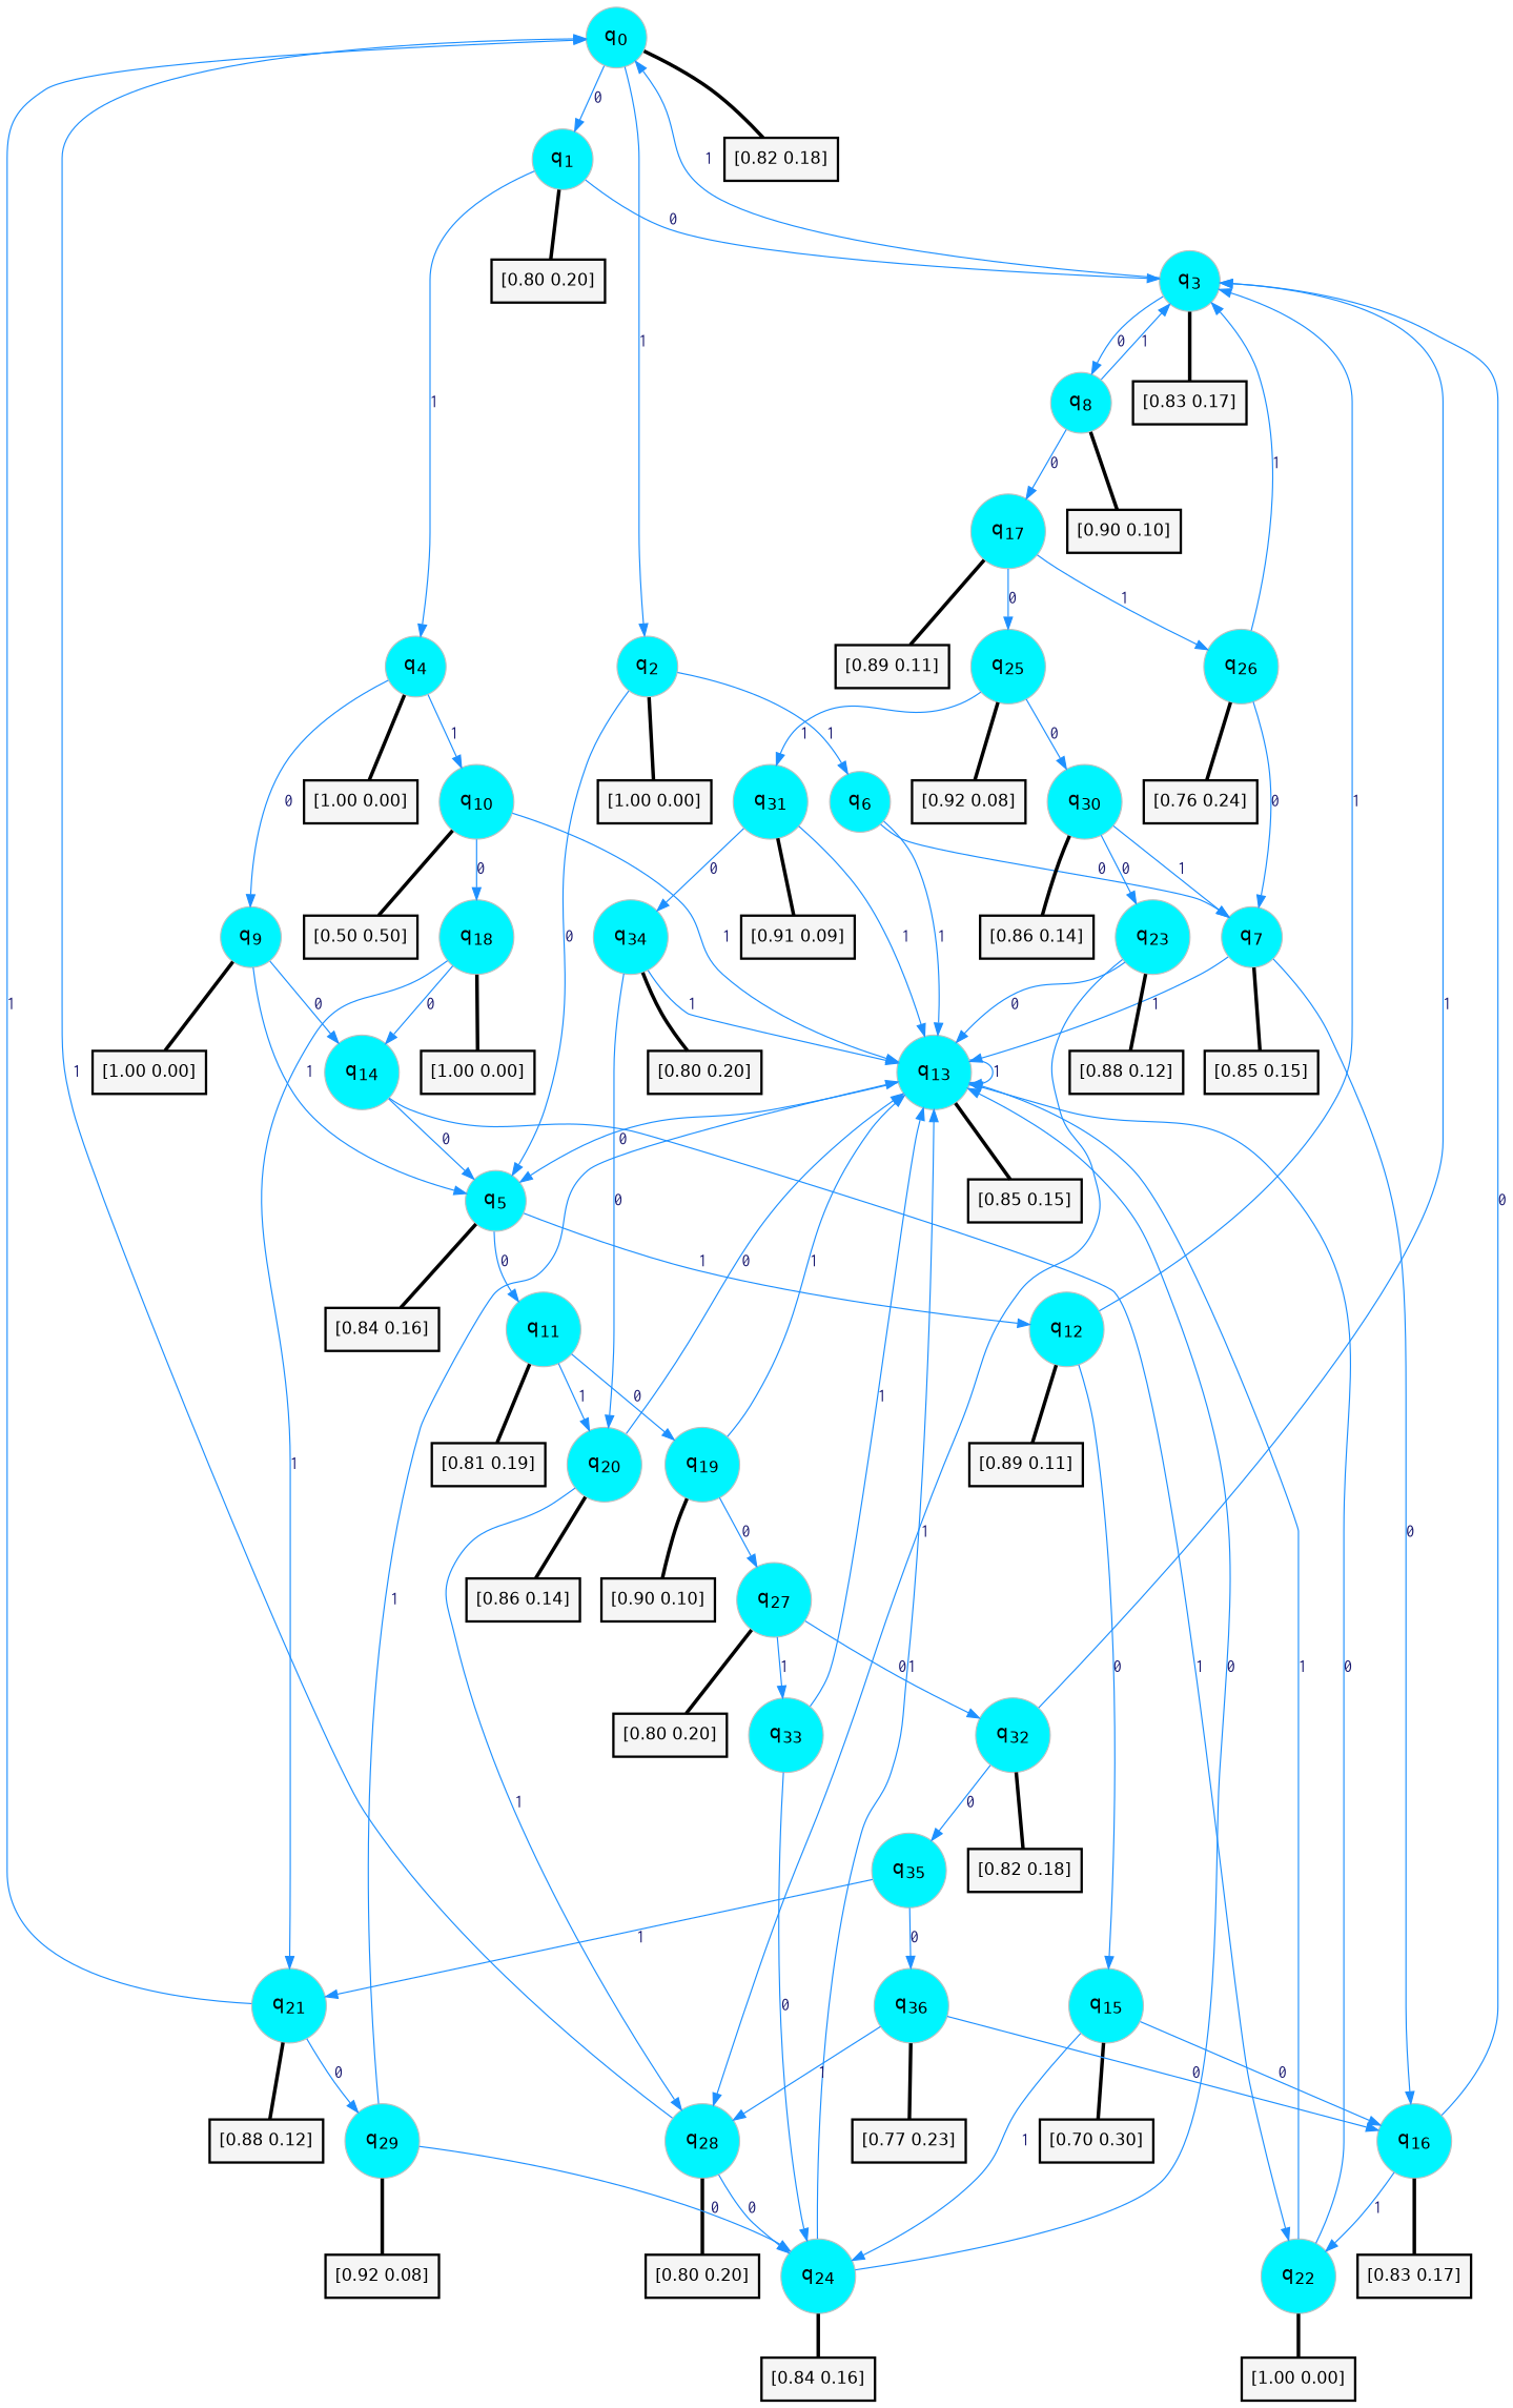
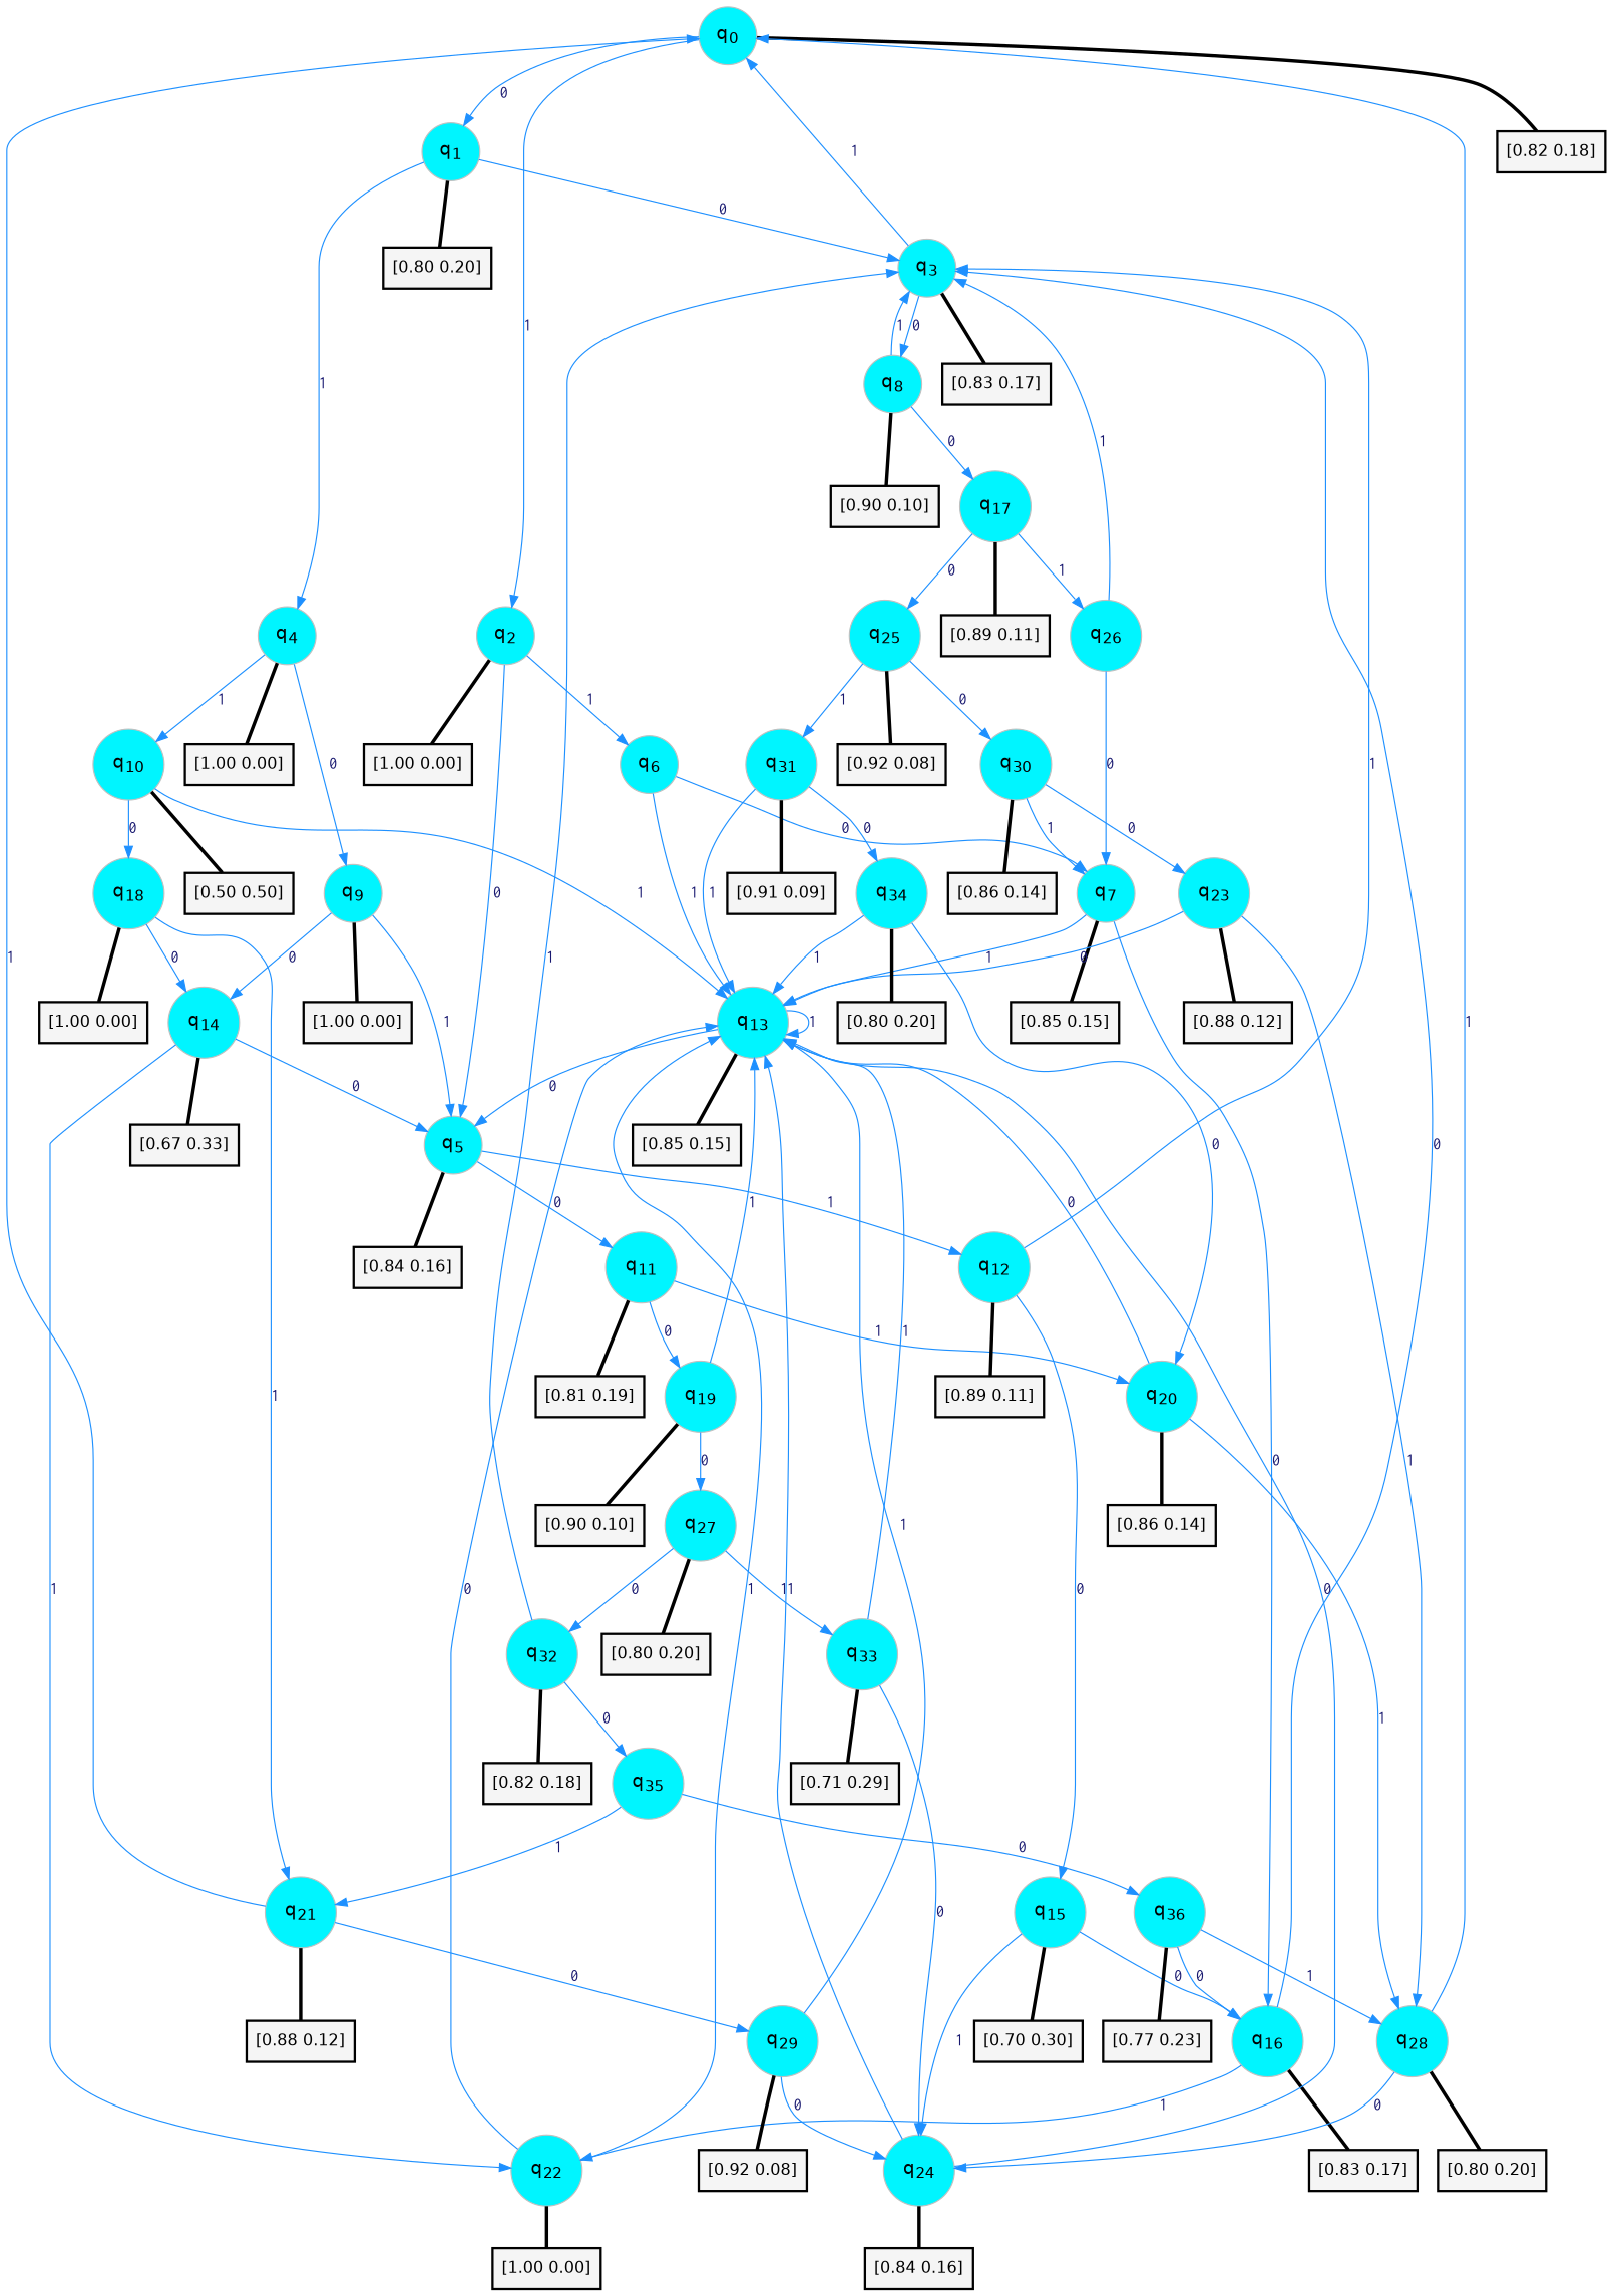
  digraph {
    rankdir=TD
    node [color=gray fillcolor=turquoise1 fontcolor=black fontname=Helvetica fontsize=16 fontweight=bold shape=circle style=filled]
    edge [arrowsize=1 color=dodgerblue1 fontcolor=midnightblue fontname=courier fontweight=bold penwidth=1 style=solid weight=20]
    n1 [label=<q<SUB>0</SUB>>]
    n2 [label=<q<SUB>1</SUB>>]
    n3 [label=<q<SUB>2</SUB>>]
    n4 [color=black fillcolor=whitesmoke fontsize=14 label="[0.82 0.18]" penwidth=2 shape=box]
    n5 [label=<q<SUB>3</SUB>>]
    n6 [label=<q<SUB>4</SUB>>]
    n7 [color=black fillcolor=whitesmoke fontsize=14 label="[0.80 0.20]" penwidth=2 shape=box]
    n8 [label=<q<SUB>5</SUB>>]
    n9 [label=<q<SUB>6</SUB>>]
    n10 [color=black fillcolor=whitesmoke fontsize=14 label="[1.00 0.00]" penwidth=2 shape=box]
    n11 [label=<q<SUB>8</SUB>>]
    n12 [color=black fillcolor=whitesmoke fontsize=14 label="[0.83 0.17]" penwidth=2 shape=box]
    n13 [label=<q<SUB>9</SUB>>]
    n14 [label=<q<SUB>10</SUB>>]
    n15 [color=black fillcolor=whitesmoke fontsize=14 label="[1.00 0.00]" penwidth=2 shape=box]
    n16 [label=<q<SUB>11</SUB>>]
    n17 [label=<q<SUB>12</SUB>>]
    n18 [color=black fillcolor=whitesmoke fontsize=14 label="[0.84 0.16]" penwidth=2 shape=box]
    n19 [label=<q<SUB>7</SUB>>]
    n20 [label=<q<SUB>13</SUB>>]
    n21 [label=<q<SUB>17</SUB>>]
    n22 [color=black fillcolor=whitesmoke fontsize=14 label="[0.90 0.10]" penwidth=2 shape=box]
    n23 [label=<q<SUB>14</SUB>>]
    n24 [color=black fillcolor=whitesmoke fontsize=14 label="[1.00 0.00]" penwidth=2 shape=box]
    n25 [label=<q<SUB>18</SUB>>]
    n26 [color=black fillcolor=whitesmoke fontsize=14 label="[0.50 0.50]" penwidth=2 shape=box]
    n27 [label=<q<SUB>19</SUB>>]
    n28 [label=<q<SUB>20</SUB>>]
    n29 [color=black fillcolor=whitesmoke fontsize=14 label="[0.81 0.19]" penwidth=2 shape=box]
    n30 [label=<q<SUB>15</SUB>>]
    n31 [color=black fillcolor=whitesmoke fontsize=14 label="[0.89 0.11]" penwidth=2 shape=box]
    n32 [label=<q<SUB>16</SUB>>]
    n33 [color=black fillcolor=whitesmoke fontsize=14 label="[0.85 0.15]" penwidth=2 shape=box]
    n34 [color=black fillcolor=whitesmoke fontsize=14 label="[0.85 0.15]" penwidth=2 shape=box]
    n35 [label=<q<SUB>22</SUB>>]
    n36 [color=black fillcolor=whitesmoke fontsize=14 label="[0.83 0.17]" penwidth=2 shape=box]
    n37 [label=<q<SUB>25</SUB>>]
    n38 [label=<q<SUB>26</SUB>>]
    n39 [color=black fillcolor=whitesmoke fontsize=14 label="[0.89 0.11]" penwidth=2 shape=box]
+   n40 [color=black fillcolor=whitesmoke fontsize=14 label="[0.67 0.33]" penwidth=2 shape=box]
    n41 [label=<q<SUB>21</SUB>>]
    n42 [color=black fillcolor=whitesmoke fontsize=14 label="[1.00 0.00]" penwidth=2 shape=box]
    n43 [label=<q<SUB>27</SUB>>]
    n44 [color=black fillcolor=whitesmoke fontsize=14 label="[0.90 0.10]" penwidth=2 shape=box]
    n45 [label=<q<SUB>28</SUB>>]
    n46 [color=black fillcolor=whitesmoke fontsize=14 label="[0.86 0.14]" penwidth=2 shape=box]
    n47 [label=<q<SUB>24</SUB>>]
    n48 [color=black fillcolor=whitesmoke fontsize=14 label="[0.70 0.30]" penwidth=2 shape=box]
    n49 [color=black fillcolor=whitesmoke fontsize=14 label="[1.00 0.00]" penwidth=2 shape=box]
    n50 [color=black fillcolor=whitesmoke fontsize=14 label="[0.84 0.16]" penwidth=2 shape=box]
    n51 [label=<q<SUB>30</SUB>>]
    n52 [label=<q<SUB>31</SUB>>]
    n53 [color=black fillcolor=whitesmoke fontsize=14 label="[0.92 0.08]" penwidth=2 shape=box]
-   n54 [color=black fillcolor=whitesmoke fontsize=14 label="[0.76 0.24]" penwidth=2 shape=box]
    n55 [label=<q<SUB>29</SUB>>]
    n56 [color=black fillcolor=whitesmoke fontsize=14 label="[0.88 0.12]" penwidth=2 shape=box]
    n57 [label=<q<SUB>32</SUB>>]
    n58 [label=<q<SUB>33</SUB>>]
    n59 [color=black fillcolor=whitesmoke fontsize=14 label="[0.80 0.20]" penwidth=2 shape=box]
    n60 [color=black fillcolor=whitesmoke fontsize=14 label="[0.80 0.20]" penwidth=2 shape=box]
    n61 [color=black fillcolor=whitesmoke fontsize=14 label="[0.92 0.08]" penwidth=2 shape=box]
    n62 [label=<q<SUB>23</SUB>>]
    n63 [color=black fillcolor=whitesmoke fontsize=14 label="[0.88 0.12]" penwidth=2 shape=box]
    n64 [color=black fillcolor=whitesmoke fontsize=14 label="[0.86 0.14]" penwidth=2 shape=box]
    n65 [label=<q<SUB>34</SUB>>]
    n66 [color=black fillcolor=whitesmoke fontsize=14 label="[0.91 0.09]" penwidth=2 shape=box]
    n67 [label=<q<SUB>35</SUB>>]
    n68 [color=black fillcolor=whitesmoke fontsize=14 label="[0.82 0.18]" penwidth=2 shape=box]
+   n69 [color=black fillcolor=whitesmoke fontsize=14 label="[0.71 0.29]" penwidth=2 shape=box]
    n70 [color=black fillcolor=whitesmoke fontsize=14 label="[0.80 0.20]" penwidth=2 shape=box]
    n71 [label=<q<SUB>36</SUB>>]
    n72 [color=black fillcolor=whitesmoke fontsize=14 label="[0.77 0.23]" penwidth=2 shape=box]
    n1 -> n2 [label=0]
    n1 -> n3 [label=1]
    n1 -> n4 [arrowhead=none color=black penwidth=3]
    n2 -> n5 [label=0]
    n2 -> n6 [label=1]
    n2 -> n7 [arrowhead=none color=black penwidth=3]
    n3 -> n8 [label=0]
    n3 -> n9 [label=1]
    n3 -> n10 [arrowhead=none color=black penwidth=3]
    n5 -> n1 [label=1]
    n5 -> n11 [label=0]
    n5 -> n12 [arrowhead=none color=black penwidth=3]
    n6 -> n13 [label=0]
    n6 -> n14 [label=1]
    n6 -> n15 [arrowhead=none color=black penwidth=3]
    n8 -> n16 [label=0]
    n8 -> n17 [label=1]
    n8 -> n18 [arrowhead=none color=black penwidth=3]
    n9 -> n19 [label=0]
    n9 -> n20 [label=1]
    n11 -> n5 [label=1]
    n11 -> n21 [label=0]
    n11 -> n22 [arrowhead=none color=black penwidth=3]
    n13 -> n8 [label=1]
    n13 -> n23 [label=0]
    n13 -> n24 [arrowhead=none color=black penwidth=3]
    n14 -> n20 [label=1]
    n14 -> n25 [label=0]
    n14 -> n26 [arrowhead=none color=black penwidth=3]
    n16 -> n27 [label=0]
    n16 -> n28 [label=1]
    n16 -> n29 [arrowhead=none color=black penwidth=3]
    n17 -> n5 [label=1]
    n17 -> n30 [label=0]
    n17 -> n31 [arrowhead=none color=black penwidth=3]
    n19 -> n20 [label=1]
    n19 -> n32 [label=0]
    n19 -> n33 [arrowhead=none color=black penwidth=3]
    n20 -> n8 [label=0]
    n20 -> n20 [label=1]
    n20 -> n34 [arrowhead=none color=black penwidth=3]
    n21 -> n37 [label=0]
    n21 -> n38 [label=1]
    n21 -> n39 [arrowhead=none color=black penwidth=3]
    n23 -> n8 [label=0]
    n23 -> n35 [label=1]
+   n23 -> n40 [arrowhead=none color=black penwidth=3]
    n25 -> n23 [label=0]
    n25 -> n41 [label=1]
    n25 -> n42 [arrowhead=none color=black penwidth=3]
    n27 -> n20 [label=1]
    n27 -> n43 [label=0]
    n27 -> n44 [arrowhead=none color=black penwidth=3]
    n28 -> n20 [label=0]
    n28 -> n45 [label=1]
    n28 -> n46 [arrowhead=none color=black penwidth=3]
    n30 -> n32 [label=0]
    n30 -> n47 [label=1]
    n30 -> n48 [arrowhead=none color=black penwidth=3]
    n32 -> n5 [label=0]
    n32 -> n35 [label=1]
    n32 -> n36 [arrowhead=none color=black penwidth=3]
    n35 -> n20 [label=0]
    n35 -> n20 [label=1]
    n35 -> n49 [arrowhead=none color=black penwidth=3]
    n37 -> n51 [label=0]
    n37 -> n52 [label=1]
    n37 -> n53 [arrowhead=none color=black penwidth=3]
    n38 -> n5 [label=1]
    n38 -> n19 [label=0]
-   n38 -> n54 [arrowhead=none color=black penwidth=3]
    n41 -> n1 [label=1]
    n41 -> n55 [label=0]
    n41 -> n56 [arrowhead=none color=black penwidth=3]
    n43 -> n57 [label=0]
    n43 -> n58 [label=1]
    n43 -> n59 [arrowhead=none color=black penwidth=3]
    n45 -> n1 [label=1]
    n45 -> n47 [label=0]
    n45 -> n60 [arrowhead=none color=black penwidth=3]
    n47 -> n20 [label=0]
    n47 -> n20 [label=1]
    n47 -> n50 [arrowhead=none color=black penwidth=3]
    n51 -> n19 [label=1]
    n51 -> n62 [label=0]
    n51 -> n64 [arrowhead=none color=black penwidth=3]
    n52 -> n20 [label=1]
    n52 -> n65 [label=0]
    n52 -> n66 [arrowhead=none color=black penwidth=3]
    n55 -> n20 [label=1]
    n55 -> n47 [label=0]
    n55 -> n61 [arrowhead=none color=black penwidth=3]
    n57 -> n5 [label=1]
    n57 -> n67 [label=0]
    n57 -> n68 [arrowhead=none color=black penwidth=3]
    n58 -> n20 [label=1]
    n58 -> n47 [label=0]
+   n58 -> n69 [arrowhead=none color=black penwidth=3]
    n62 -> n20 [label=0]
    n62 -> n45 [label=1]
    n62 -> n63 [arrowhead=none color=black penwidth=3]
    n65 -> n20 [label=1]
    n65 -> n28 [label=0]
    n65 -> n70 [arrowhead=none color=black penwidth=3]
    n67 -> n41 [label=1]
    n67 -> n71 [label=0]
    n71 -> n32 [label=0]
    n71 -> n45 [label=1]
    n71 -> n72 [arrowhead=none color=black penwidth=3]
  }
